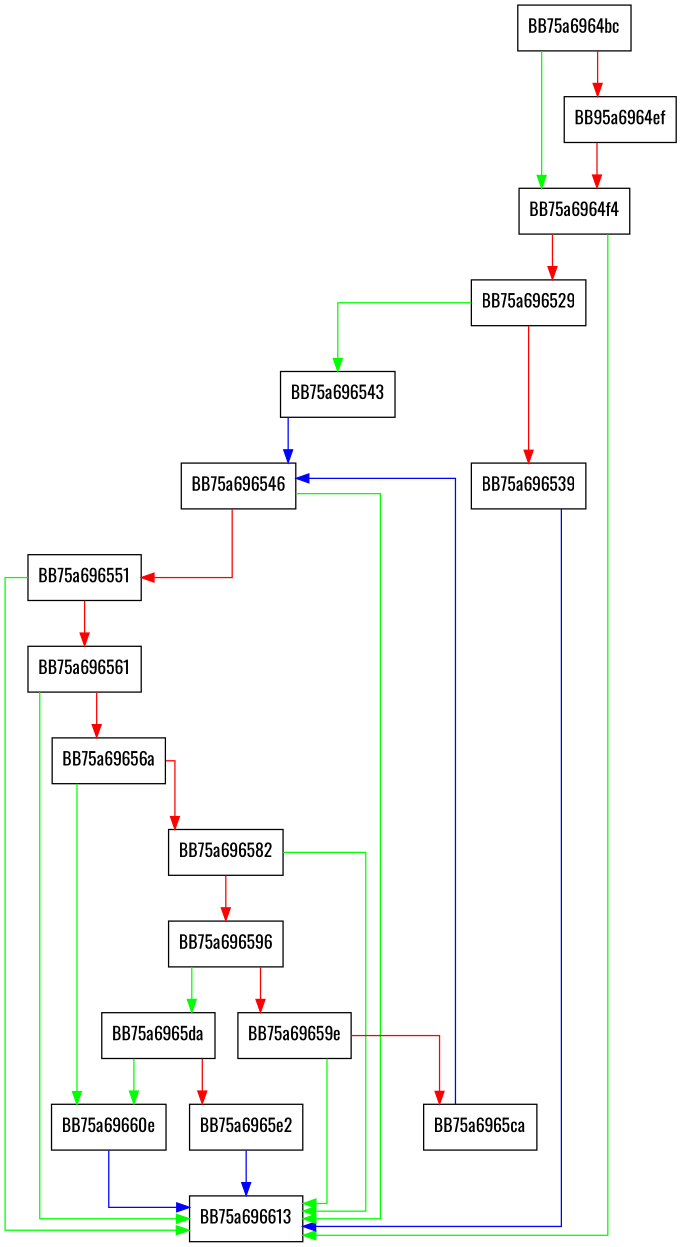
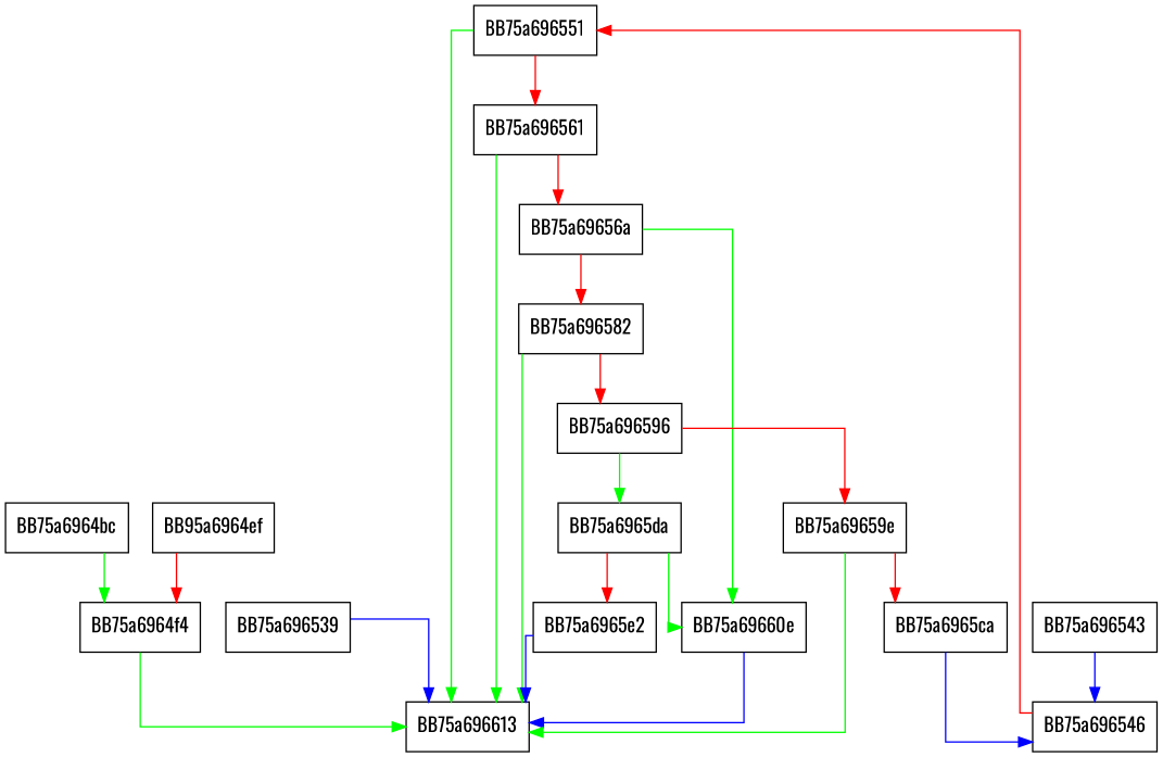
  digraph {
    fontname=Oswald
    splines=ortho
    node [fontname=Oswald shape=box]
    edge [color=red fontname=Oswald]
    BB75a6964bc
    BB75a6964f4
    n3 [label=BB95a6964ef]
    BB75a696613
-   BB75a696529
    BB75a696543
    BB75a696539
    BB75a696546
    BB75a696551
    BB75a696561
    BB75a69656a
    BB75a69660e
    BB75a696582
    BB75a696596
    BB75a6965da
    BB75a69659e
    BB75a6965e2
    BB75a6965ca
    BB75a6964bc -> BB75a6964f4 [color=green]
-   BB75a6964bc -> n3
    BB75a6964f4 -> BB75a696613 [color=green]
-   BB75a6964f4 -> BB75a696529
    n3 -> BB75a6964f4
-   BB75a696529 -> BB75a696543 [color=green]
-   BB75a696529 -> BB75a696539
    BB75a696543 -> BB75a696546 [color=blue]
    BB75a696539 -> BB75a696613 [color=blue]
-   BB75a696546 -> BB75a696613 [color=green]
    BB75a696546 -> BB75a696551
    BB75a696551 -> BB75a696613 [color=green]
    BB75a696551 -> BB75a696561
    BB75a696561 -> BB75a696613 [color=green]
    BB75a696561 -> BB75a69656a
    BB75a69656a -> BB75a69660e [color=green]
    BB75a69656a -> BB75a696582
    BB75a69660e -> BB75a696613 [color=blue]
    BB75a696582 -> BB75a696613 [color=green]
    BB75a696582 -> BB75a696596
    BB75a696596 -> BB75a6965da [color=green]
    BB75a696596 -> BB75a69659e
    BB75a6965da -> BB75a69660e [color=green]
    BB75a6965da -> BB75a6965e2
    BB75a69659e -> BB75a696613 [color=green]
    BB75a69659e -> BB75a6965ca
    BB75a6965e2 -> BB75a696613 [color=blue]
    BB75a6965ca -> BB75a696546 [color=blue]
  }
